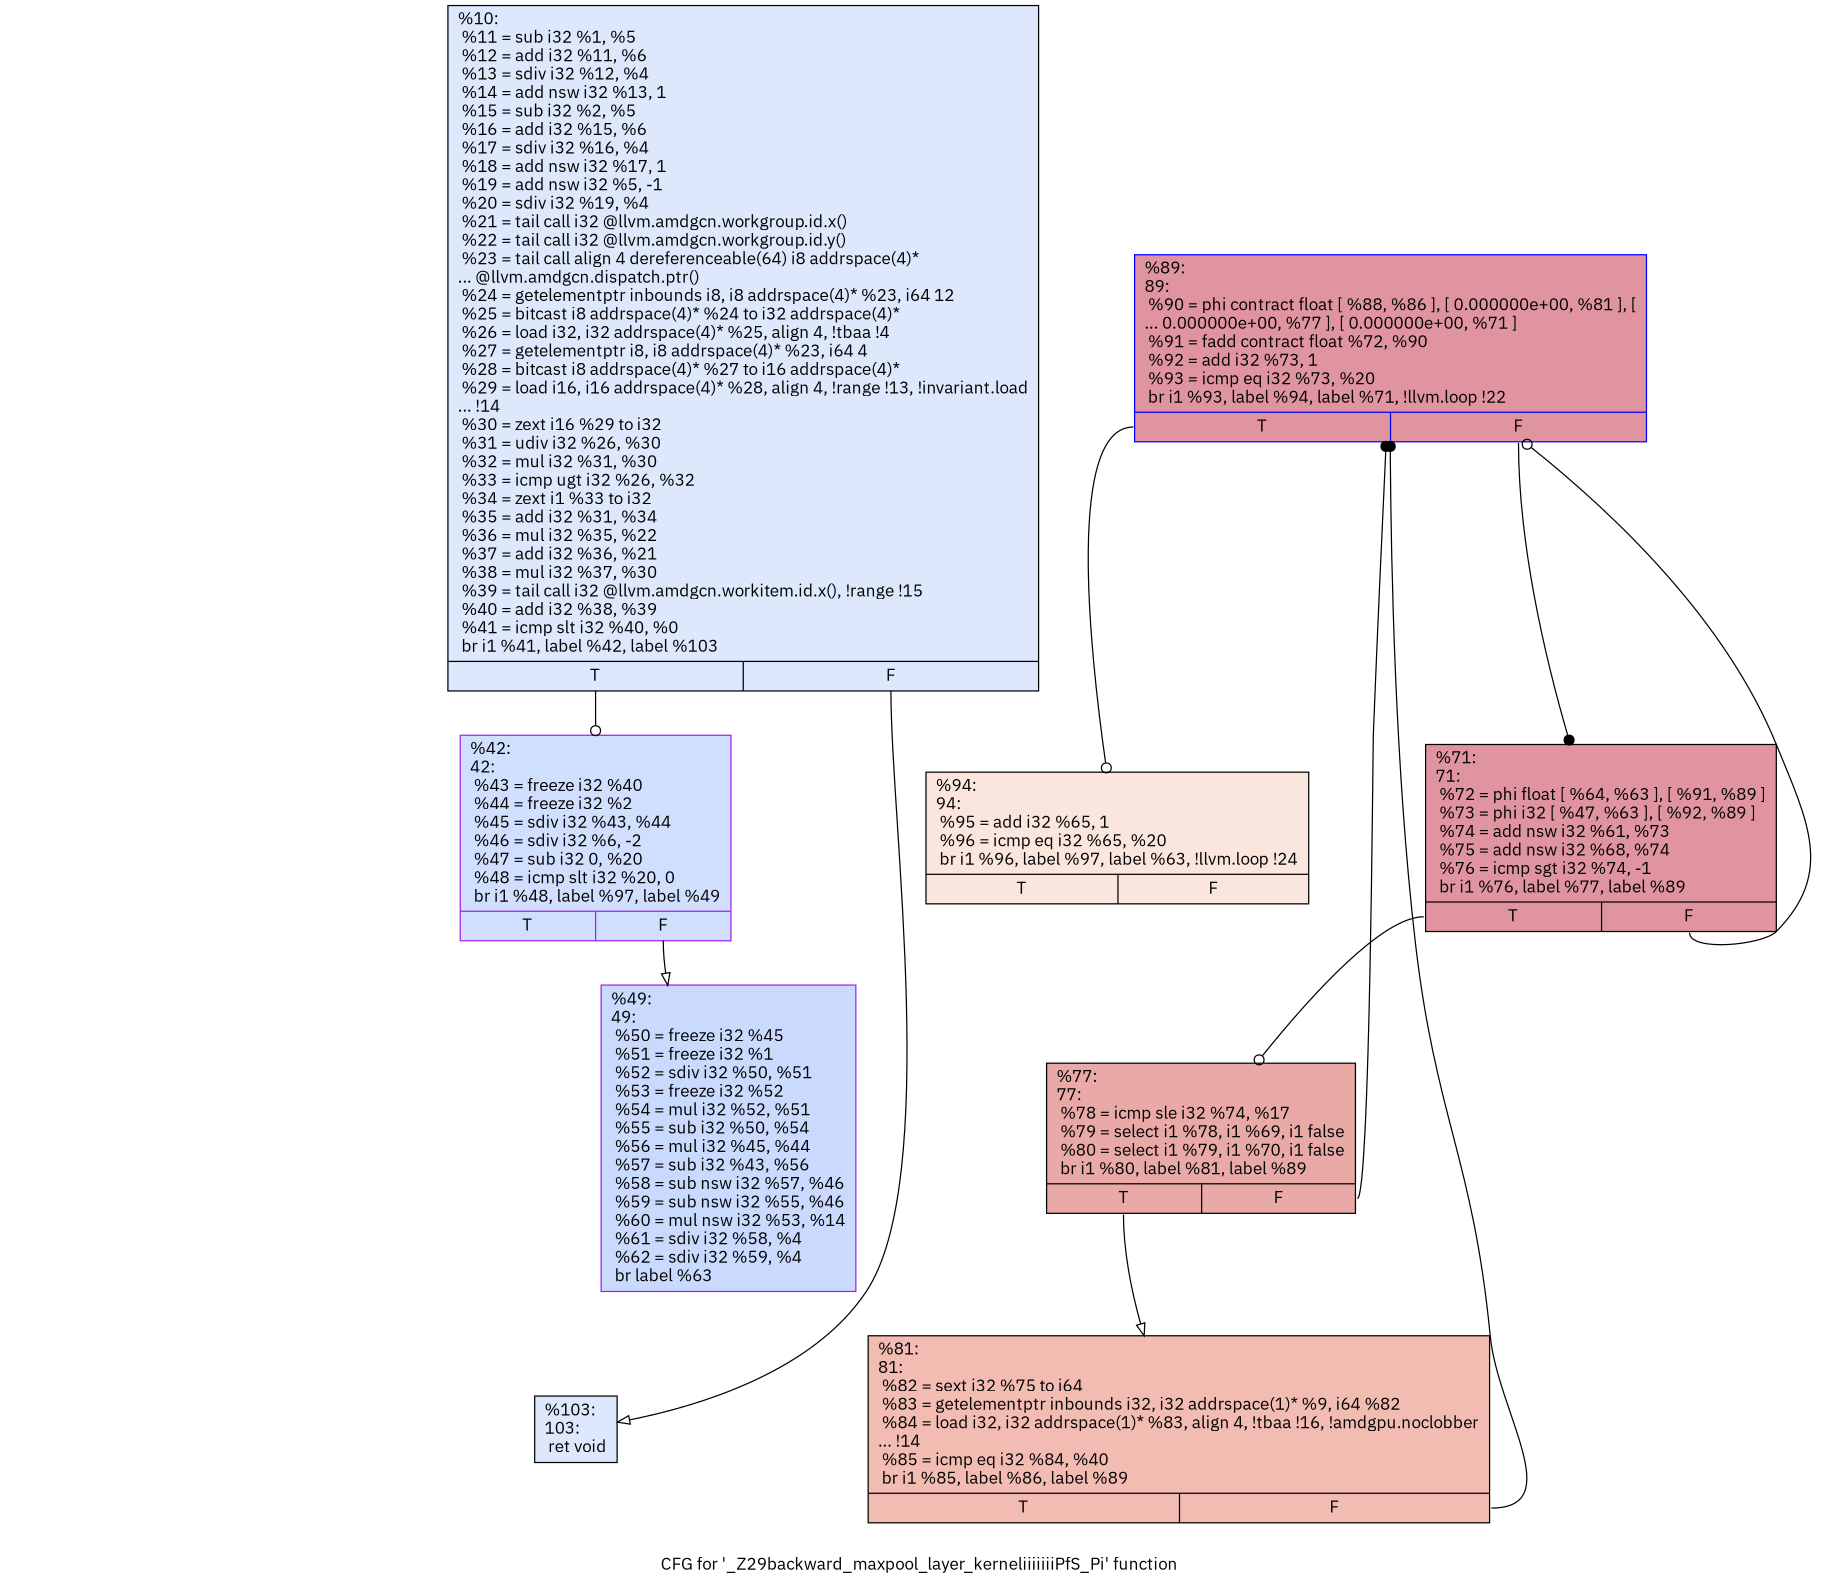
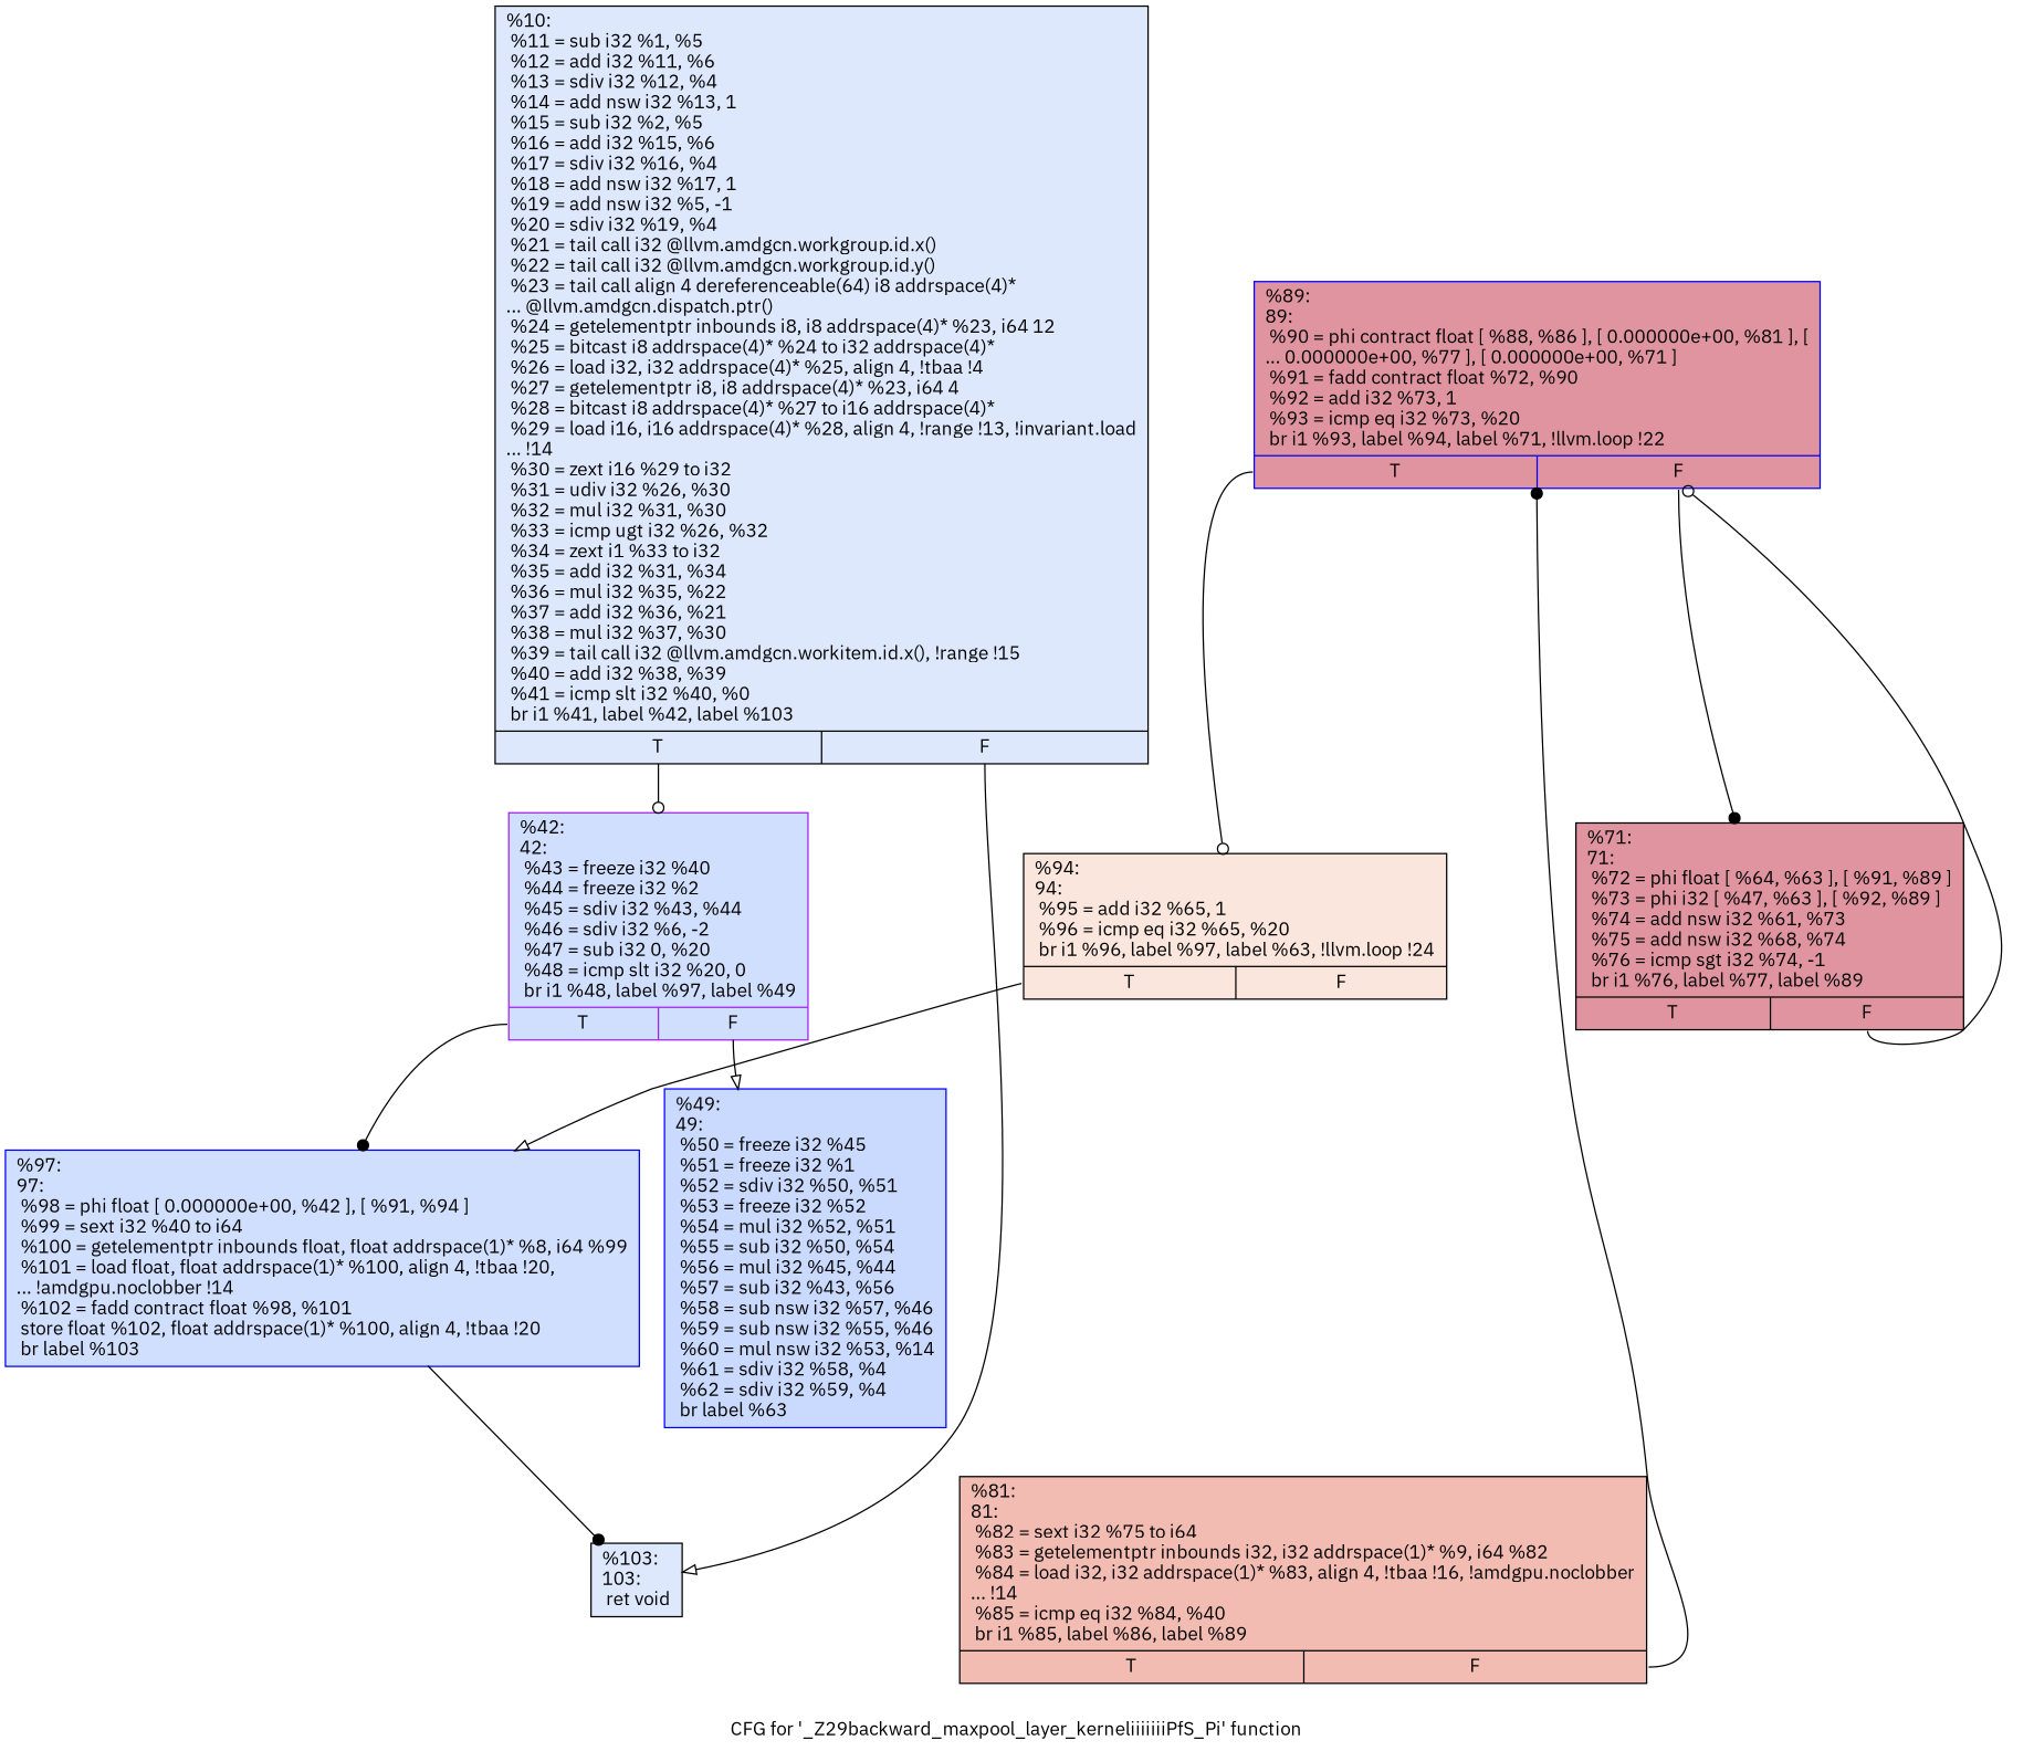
  digraph {
    fontname="IBM Plex Sans"
    label="CFG for '_Z29backward_maxpool_layer_kerneliiiiiiiPfS_Pi' function"
    node [color=black fillcolor="#b2ccfb70" fontname="IBM Plex Sans" shape=record style=filled]
    edge [arrowhead=dot fontname="IBM Plex Sans" tailport=s0]
    n1 [label="{%10:\l  %11 = sub i32 %1, %5\l  %12 = add i32 %11, %6\l  %13 = sdiv i32 %12, %4\l  %14 = add nsw i32 %13, 1\l  %15 = sub i32 %2, %5\l  %16 = add i32 %15, %6\l  %17 = sdiv i32 %16, %4\l  %18 = add nsw i32 %17, 1\l  %19 = add nsw i32 %5, -1\l  %20 = sdiv i32 %19, %4\l  %21 = tail call i32 @llvm.amdgcn.workgroup.id.x()\l  %22 = tail call i32 @llvm.amdgcn.workgroup.id.y()\l  %23 = tail call align 4 dereferenceable(64) i8 addrspace(4)*\l... @llvm.amdgcn.dispatch.ptr()\l  %24 = getelementptr inbounds i8, i8 addrspace(4)* %23, i64 12\l  %25 = bitcast i8 addrspace(4)* %24 to i32 addrspace(4)*\l  %26 = load i32, i32 addrspace(4)* %25, align 4, !tbaa !4\l  %27 = getelementptr i8, i8 addrspace(4)* %23, i64 4\l  %28 = bitcast i8 addrspace(4)* %27 to i16 addrspace(4)*\l  %29 = load i16, i16 addrspace(4)* %28, align 4, !range !13, !invariant.load\l... !14\l  %30 = zext i16 %29 to i32\l  %31 = udiv i32 %26, %30\l  %32 = mul i32 %31, %30\l  %33 = icmp ugt i32 %26, %32\l  %34 = zext i1 %33 to i32\l  %35 = add i32 %31, %34\l  %36 = mul i32 %35, %22\l  %37 = add i32 %36, %21\l  %38 = mul i32 %37, %30\l  %39 = tail call i32 @llvm.amdgcn.workitem.id.x(), !range !15\l  %40 = add i32 %38, %39\l  %41 = icmp slt i32 %40, %0\l  br i1 %41, label %42, label %103\l|{<s0>T|<s1>F}}"]
    n2 [color=purple fillcolor="#96b7ff70" label="{%42:\l42:                                               \l  %43 = freeze i32 %40\l  %44 = freeze i32 %2\l  %45 = sdiv i32 %43, %44\l  %46 = sdiv i32 %6, -2\l  %47 = sub i32 0, %20\l  %48 = icmp slt i32 %20, 0\l  br i1 %48, label %97, label %49\l|{<s0>T|<s1>F}}"]
    n3 [label="{%103:\l103:                                              \l  ret void\l}"]
-   n5 [color=purple fillcolor="#88abfd70" label="{%49:\l49:                                               \l  %50 = freeze i32 %45\l  %51 = freeze i32 %1\l  %52 = sdiv i32 %50, %51\l  %53 = freeze i32 %52\l  %54 = mul i32 %52, %51\l  %55 = sub i32 %50, %54\l  %56 = mul i32 %45, %44\l  %57 = sub i32 %43, %56\l  %58 = sub nsw i32 %57, %46\l  %59 = sub nsw i32 %55, %46\l  %60 = mul nsw i32 %53, %14\l  %61 = sdiv i32 %58, %4\l  %62 = sdiv i32 %59, %4\l  br label %63\l}"]
+   n4 [color=blue fillcolor="#96b7ff70" label="{%97:\l97:                                               \l  %98 = phi float [ 0.000000e+00, %42 ], [ %91, %94 ]\l  %99 = sext i32 %40 to i64\l  %100 = getelementptr inbounds float, float addrspace(1)* %8, i64 %99\l  %101 = load float, float addrspace(1)* %100, align 4, !tbaa !20,\l... !amdgpu.noclobber !14\l  %102 = fadd contract float %98, %101\l  store float %102, float addrspace(1)* %100, align 4, !tbaa !20\l  br label %103\l}"]
+   n5 [color=blue fillcolor="#88abfd70" label="{%49:\l49:                                               \l  %50 = freeze i32 %45\l  %51 = freeze i32 %1\l  %52 = sdiv i32 %50, %51\l  %53 = freeze i32 %52\l  %54 = mul i32 %52, %51\l  %55 = sub i32 %50, %54\l  %56 = mul i32 %45, %44\l  %57 = sub i32 %43, %56\l  %58 = sub nsw i32 %57, %46\l  %59 = sub nsw i32 %55, %46\l  %60 = mul nsw i32 %53, %14\l  %61 = sdiv i32 %58, %4\l  %62 = sdiv i32 %59, %4\l  br label %63\l}"]
    n6 [fillcolor="#b70d2870" label="{%71:\l71:                                               \l  %72 = phi float [ %64, %63 ], [ %91, %89 ]\l  %73 = phi i32 [ %47, %63 ], [ %92, %89 ]\l  %74 = add nsw i32 %61, %73\l  %75 = add nsw i32 %68, %74\l  %76 = icmp sgt i32 %74, -1\l  br i1 %76, label %77, label %89\l|{<s0>T|<s1>F}}"]
-   n7 [fillcolor="#ca3b3770" label="{%77:\l77:                                               \l  %78 = icmp sle i32 %74, %17\l  %79 = select i1 %78, i1 %69, i1 false\l  %80 = select i1 %79, i1 %70, i1 false\l  br i1 %80, label %81, label %89\l|{<s0>T|<s1>F}}"]
    n8 [color=blue fillcolor="#b70d2870" label="{%89:\l89:                                               \l  %90 = phi contract float [ %88, %86 ], [ 0.000000e+00, %81 ], [\l... 0.000000e+00, %77 ], [ 0.000000e+00, %71 ]\l  %91 = fadd contract float %72, %90\l  %92 = add i32 %73, 1\l  %93 = icmp eq i32 %73, %20\l  br i1 %93, label %94, label %71, !llvm.loop !22\l|{<s0>T|<s1>F}}"]
    n9 [fillcolor="#e1675170" label="{%81:\l81:                                               \l  %82 = sext i32 %75 to i64\l  %83 = getelementptr inbounds i32, i32 addrspace(1)* %9, i64 %82\l  %84 = load i32, i32 addrspace(1)* %83, align 4, !tbaa !16, !amdgpu.noclobber\l... !14\l  %85 = icmp eq i32 %84, %40\l  br i1 %85, label %86, label %89\l|{<s0>T|<s1>F}}"]
    n10 [fillcolor="#f3c7b170" label="{%94:\l94:                                               \l  %95 = add i32 %65, 1\l  %96 = icmp eq i32 %65, %20\l  br i1 %96, label %97, label %63, !llvm.loop !24\l|{<s0>T|<s1>F}}"]
    n1 -> n2 [arrowhead=odot]
    n1 -> n3 [arrowhead=onormal tailport=s1]
+   n2 -> n4
    n2 -> n5 [arrowhead=onormal tailport=s1]
-   n6 -> n7 [arrowhead=odot]
+   n4 -> n3
    n6 -> n8 [arrowhead=odot tailport=s1]
-   n7 -> n8 [tailport=s1]
-   n7 -> n9 [arrowhead=onormal]
    n8 -> n6 [tailport=s1]
    n8 -> n10 [arrowhead=odot]
    n9 -> n8 [tailport=s1]
+   n10 -> n4 [arrowhead=onormal]
  }
